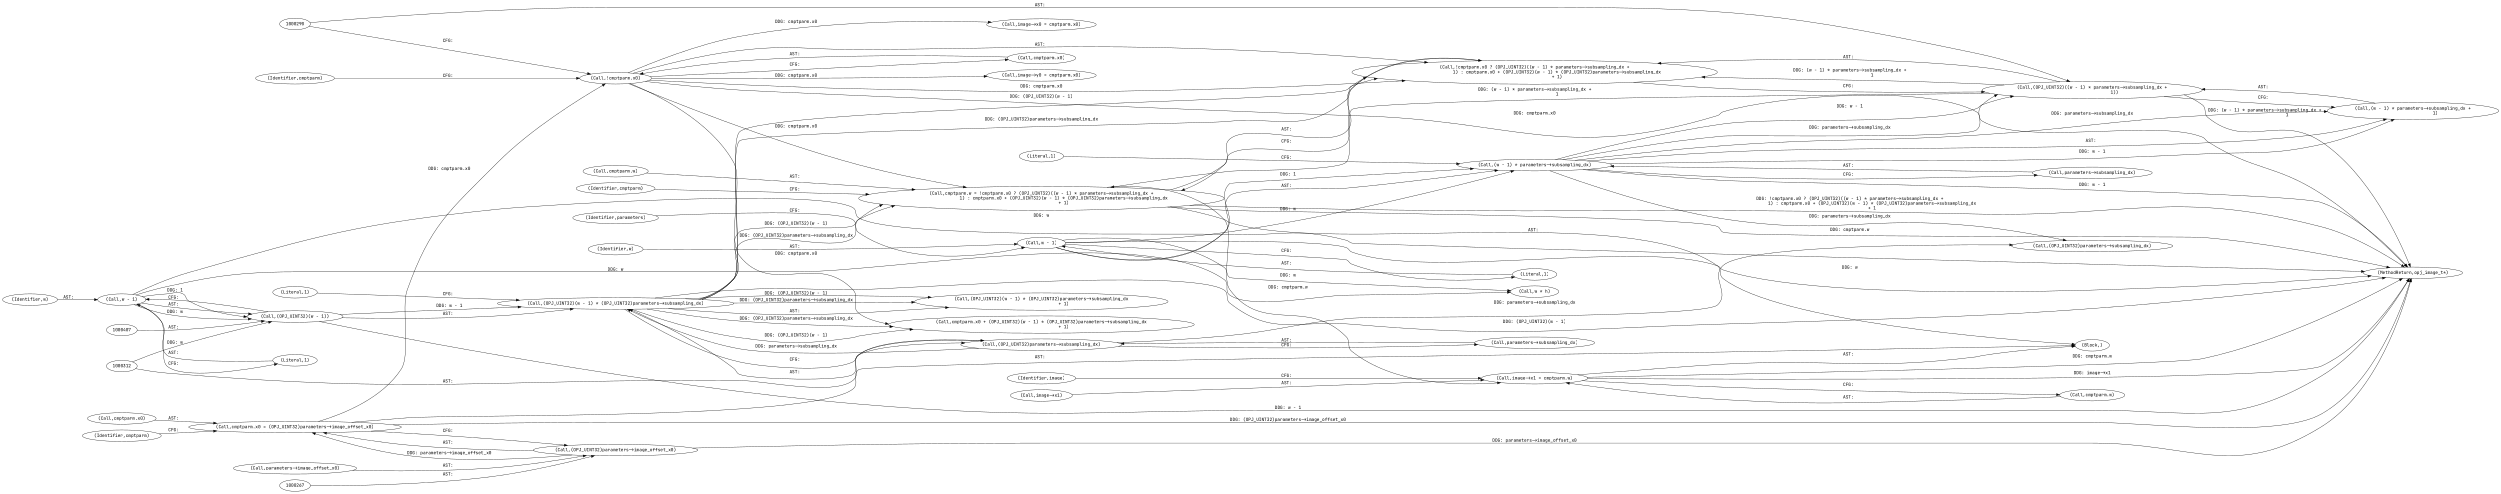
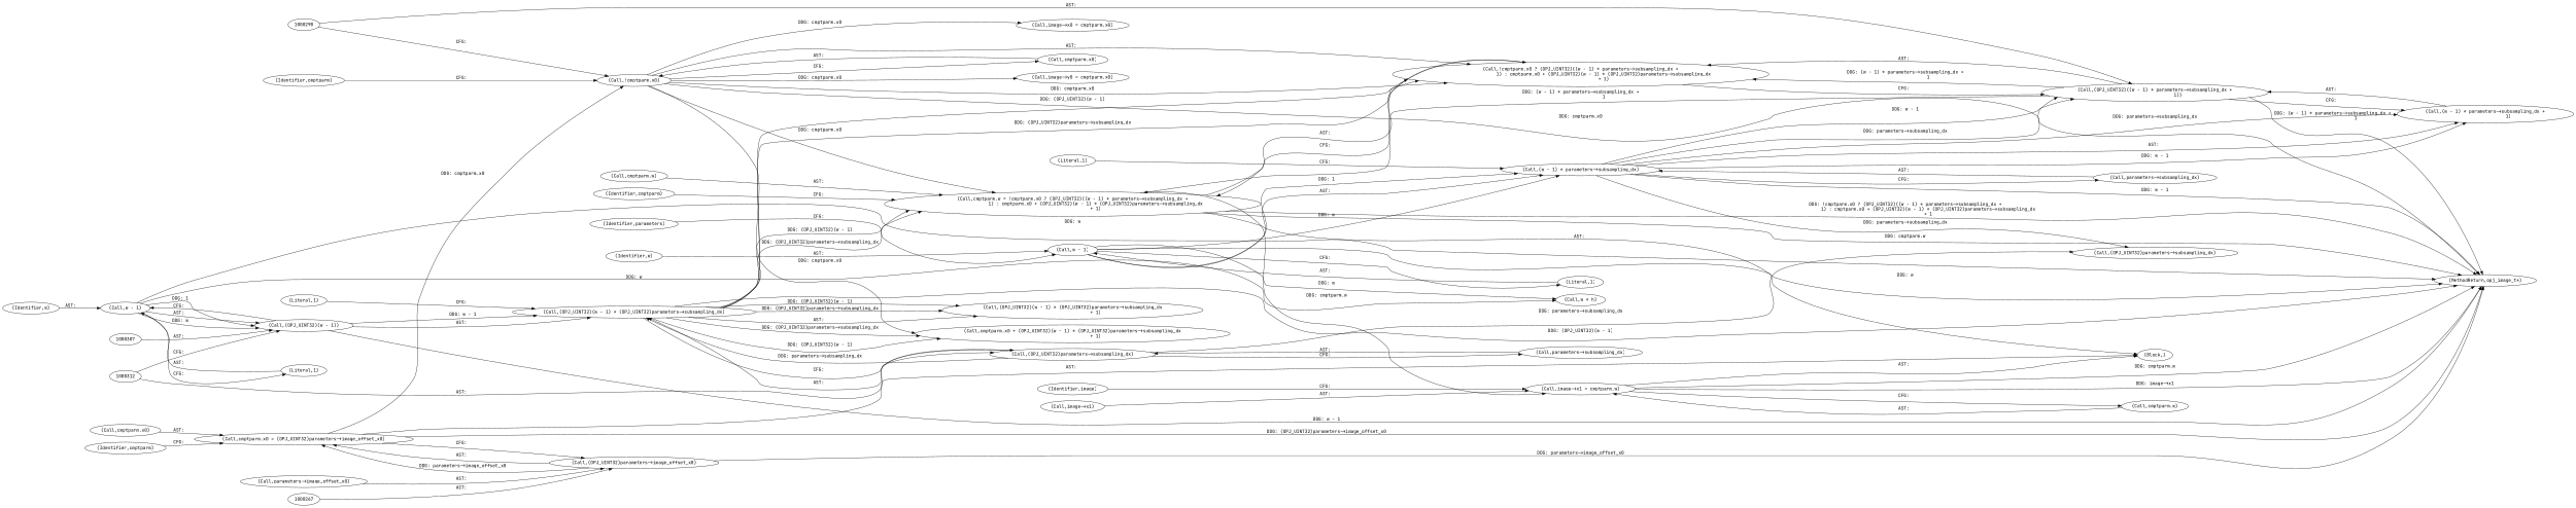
  digraph {
    fontname="JetBrains Mono"
    rankdir=LR
    node [fontname="JetBrains Mono"]
    edge [fontname="JetBrains Mono"]
    n1 [label="(Call,image->x1 = cmptparm.w)"]
    n2 [label="(Call,cmptparm.w)"]
    n3 [label="(Block,)"]
    n4 [label="(MethodReturn,opj_image_t*)"]
    n5 [label="(Call,cmptparm.w = !cmptparm.x0 ? (OPJ_UINT32)((w - 1) * parameters->subsampling_dx +\n                 1) : cmptparm.x0 + (OPJ_UINT32)(w - 1) * (OPJ_UINT32)parameters->subsampling_dx\n                 + 1)"]
    n6 [label="(Call,!cmptparm.x0 ? (OPJ_UINT32)((w - 1) * parameters->subsampling_dx +\n                 1) : cmptparm.x0 + (OPJ_UINT32)(w - 1) * (OPJ_UINT32)parameters->subsampling_dx\n                 + 1)"]
    n7 [label="(Call,(OPJ_UINT32)((w - 1) * parameters->subsampling_dx +\n                 1))"]
    n8 [label="(Call,(w - 1) * parameters->subsampling_dx +\n                 1)"]
    n9 [label="(Call,(w - 1) * parameters->subsampling_dx)"]
    n10 [label="(Call,parameters->subsampling_dx)"]
    n11 [label="(Call,(OPJ_UINT32)parameters->subsampling_dx)"]
    n12 [label="(Call,w - 1)"]
    n13 [label="(Literal,1)"]
    n14 [label="(Call,w * h)"]
    n15 [label="(Call,!cmptparm.x0)"]
    n16 [label="(Call,cmptparm.x0 + (OPJ_UINT32)(w - 1) * (OPJ_UINT32)parameters->subsampling_dx\n                 + 1)"]
    n17 [label="(Call,image->y0 = cmptparm.x0)"]
    n18 [label="(Call,cmptparm.x0)"]
    n19 [label="(Call,image->x0 = cmptparm.x0)"]
    n20 [label="(Call,cmptparm.x0 = (OPJ_UINT32)parameters->image_offset_x0)"]
    n21 [label="(Call,(OPJ_UINT32)parameters->image_offset_x0)"]
    n22 [label="(Call,parameters->image_offset_x0)"]
    n23 [label="(Call,(OPJ_UINT32)(w - 1) * (OPJ_UINT32)parameters->subsampling_dx)"]
    n24 [label="(Call,(OPJ_UINT32)parameters->subsampling_dx)"]
    n25 [label="(Call,(OPJ_UINT32)(w - 1) * (OPJ_UINT32)parameters->subsampling_dx\n                 + 1)"]
    n26 [label="(Call,parameters->subsampling_dx)"]
    n27 [label="(Call,(OPJ_UINT32)(w - 1))"]
    n28 [label="(Call,w - 1)"]
    n29 [label="(Literal,1)"]
    n30 [label="(Identifier,image)"]
    n31 [label="(Call,cmptparm.x0)"]
    n32 [label="(Identifier,cmptparm)"]
    n33 [label="(Identifier,cmptparm)"]
    n34 [label="(Identifier,w)"]
    n35 [label="(Identifier,parameters)"]
    n36 [label="(Call,cmptparm.w)"]
    n37 [label="(Identifier,w)"]
    n38 [label="(Call,image->x1)"]
    n39 [label="(Literal,1)"]
    n40 [label="(Literal,1)"]
    n41 [label="(Identifier,cmptparm)"]
    1000290
    1000267
-   1000307 [label=1000407]
+   1000307
    1000312
    n1 -> n2 [label="CFG: "]
    n1 -> n3 [label="AST: "]
    n1 -> n4 [label="DDG: image->x1"]
    n1 -> n4 [label="DDG: cmptparm.w"]
    n2 -> n1 [label="AST: "]
    n5 -> n1 [label="DDG: cmptparm.w"]
    n5 -> n3 [label="AST: "]
    n5 -> n4 [label="DDG: !cmptparm.x0 ? (OPJ_UINT32)((w - 1) * parameters->subsampling_dx +\n                 1) : cmptparm.x0 + (OPJ_UINT32)(w - 1) * (OPJ_UINT32)parameters->subsampling_dx\n                 + 1"]
    n5 -> n4 [label="DDG: cmptparm.w"]
    n5 -> n6 [label="CFG: "]
    n6 -> n5 [label="AST: "]
    n6 -> n7 [label="CFG: "]
    n7 -> n4 [label="DDG: (w - 1) * parameters->subsampling_dx +\n                 1"]
    n7 -> n5 [label="DDG: (w - 1) * parameters->subsampling_dx +\n                 1"]
    n7 -> n6 [label="AST: "]
    n7 -> n6 [label="DDG: (w - 1) * parameters->subsampling_dx +\n                 1"]
    n7 -> n8 [label="CFG: "]
    n8 -> n7 [label="AST: "]
    n9 -> n4 [label="DDG: w - 1"]
    n9 -> n7 [label="DDG: w - 1"]
    n9 -> n7 [label="DDG: parameters->subsampling_dx"]
    n9 -> n8 [label="AST: "]
    n9 -> n8 [label="DDG: w - 1"]
    n9 -> n8 [label="DDG: parameters->subsampling_dx"]
    n9 -> n10 [label="CFG: "]
    n9 -> n11 [label="DDG: parameters->subsampling_dx"]
    n10 -> n9 [label="AST: "]
    n12 -> n4 [label="DDG: w"]
    n12 -> n9 [label="AST: "]
    n12 -> n9 [label="DDG: w"]
    n12 -> n9 [label="DDG: 1"]
    n12 -> n13 [label="CFG: "]
    n12 -> n14 [label="DDG: w"]
    n13 -> n12 [label="AST: "]
    n15 -> n4 [label="DDG: cmptparm.x0"]
    n15 -> n5 [label="DDG: cmptparm.x0"]
    n15 -> n6 [label="AST: "]
    n15 -> n6 [label="DDG: cmptparm.x0"]
    n15 -> n16 [label="DDG: cmptparm.x0"]
    n15 -> n17 [label="DDG: cmptparm.x0"]
    n15 -> n18 [label="CFG: "]
    n15 -> n19 [label="DDG: cmptparm.x0"]
    n18 -> n15 [label="AST: "]
    n20 -> n3 [label="AST: "]
    n20 -> n4 [label="DDG: (OPJ_UINT32)parameters->image_offset_x0"]
    n20 -> n15 [label="DDG: cmptparm.x0"]
    n20 -> n21 [label="CFG: "]
    n21 -> n4 [label="DDG: parameters->image_offset_x0"]
    n21 -> n20 [label="AST: "]
    n21 -> n20 [label="DDG: parameters->image_offset_x0"]
    n22 -> n21 [label="AST: "]
    n23 -> n4 [label="DDG: (OPJ_UINT32)(w - 1)"]
    n23 -> n5 [label="DDG: (OPJ_UINT32)(w - 1)"]
    n23 -> n5 [label="DDG: (OPJ_UINT32)parameters->subsampling_dx"]
    n23 -> n6 [label="DDG: (OPJ_UINT32)(w - 1)"]
    n23 -> n6 [label="DDG: (OPJ_UINT32)parameters->subsampling_dx"]
    n23 -> n16 [label="DDG: (OPJ_UINT32)(w - 1)"]
    n23 -> n16 [label="DDG: (OPJ_UINT32)parameters->subsampling_dx"]
    n23 -> n24 [label="CFG: "]
    n23 -> n25 [label="AST: "]
    n23 -> n25 [label="DDG: (OPJ_UINT32)(w - 1)"]
    n23 -> n25 [label="DDG: (OPJ_UINT32)parameters->subsampling_dx"]
    n24 -> n11 [label="DDG: parameters->subsampling_dx"]
    n24 -> n23 [label="AST: "]
    n24 -> n23 [label="DDG: parameters->subsampling_dx"]
    n24 -> n26 [label="CFG: "]
    n26 -> n24 [label="AST: "]
    n27 -> n4 [label="DDG: w - 1"]
    n27 -> n23 [label="AST: "]
    n27 -> n23 [label="DDG: w - 1"]
    n27 -> n28 [label="CFG: "]
    n28 -> n4 [label="DDG: w"]
    n28 -> n14 [label="DDG: w"]
    n28 -> n27 [label="AST: "]
    n28 -> n27 [label="DDG: w"]
    n28 -> n27 [label="DDG: 1"]
    n28 -> n29 [label="CFG: "]
    n29 -> n28 [label="AST: "]
    n30 -> n1 [label="CFG: "]
    n31 -> n20 [label="AST: "]
    n32 -> n20 [label="CFG: "]
    n33 -> n15 [label="CFG: "]
    n34 -> n12 [label="AST: "]
    n35 -> n12 [label="CFG: "]
    n36 -> n5 [label="AST: "]
    n37 -> n28 [label="AST: "]
    n38 -> n1 [label="AST: "]
    n39 -> n9 [label="CFG: "]
    n40 -> n23 [label="CFG: "]
    n41 -> n5 [label="CFG: "]
    1000290 -> n7 [label="AST: "]
    1000290 -> n15 [label="CFG: "]
    1000267 -> n21 [label="AST: "]
    1000307 -> n27 [label="AST: "]
    1000312 -> n24 [label="AST: "]
-   1000312 -> n27 [label="DDG: w"]
+   1000312 -> n27 [label="CFG: "]
  }
